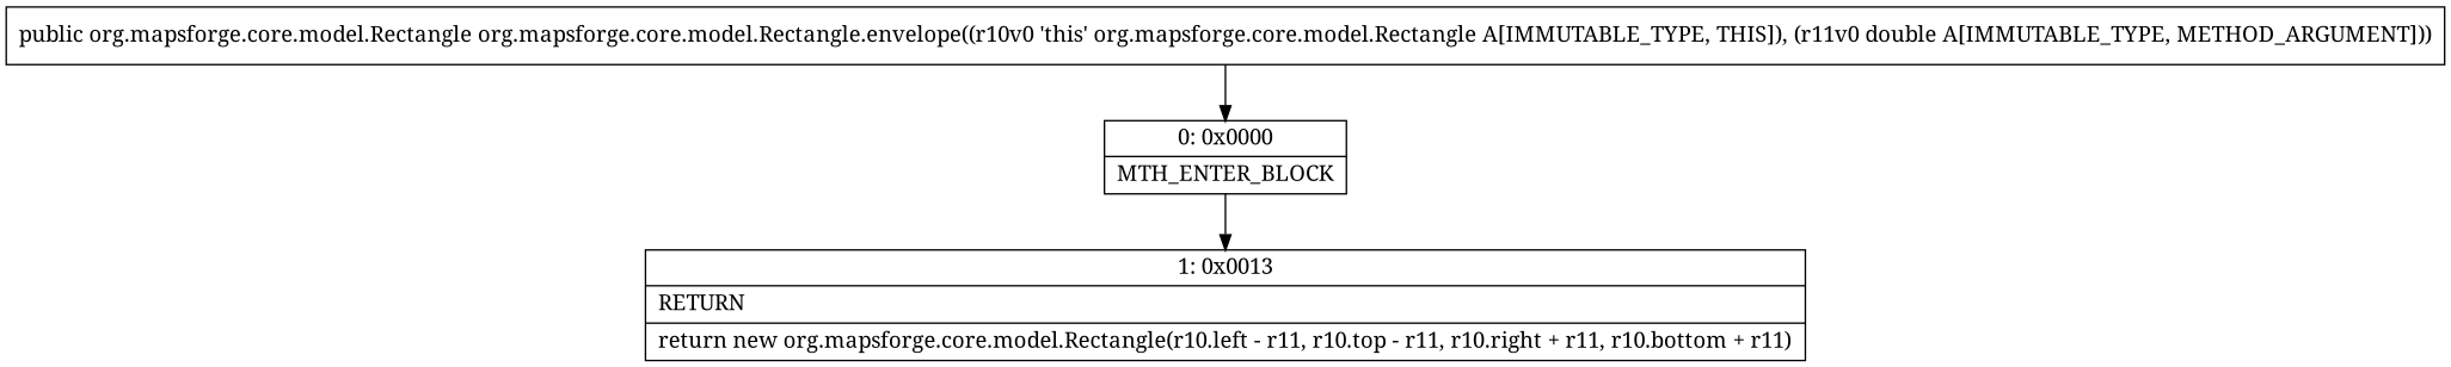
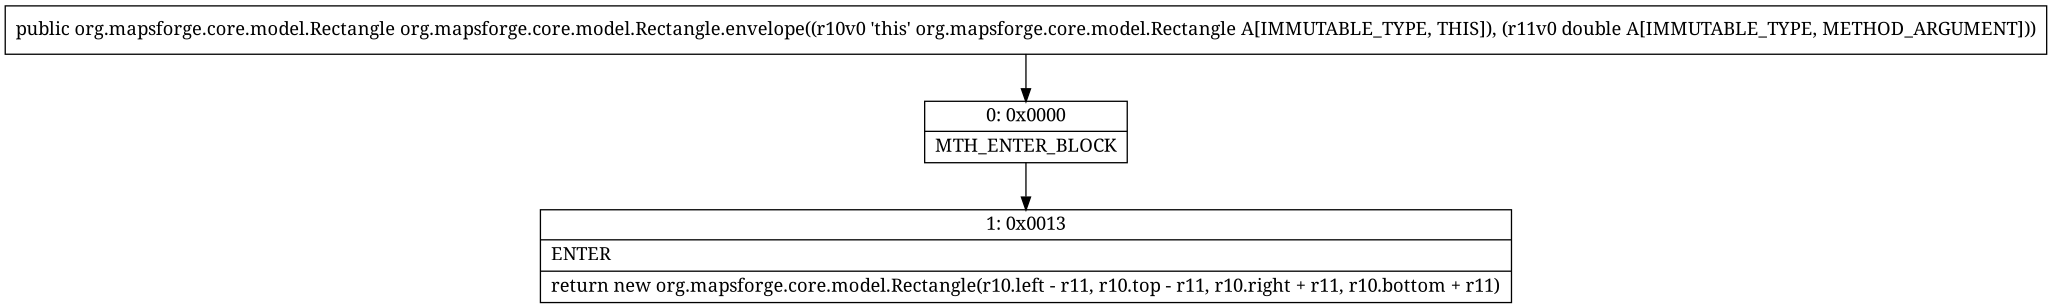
  digraph {
    fontname="Noto Serif"
    node [shape=record fontname="Noto Serif"]
    edge [fontname="Noto Serif"]
    n1 [label="{0\:\ 0x0000|MTH_ENTER_BLOCK\l}"]
-   n2 [label="{1\:\ 0x0013|RETURN\l|return new org.mapsforge.core.model.Rectangle(r10.left \- r11, r10.top \- r11, r10.right + r11, r10.bottom + r11)\l}"]
+   n2 [label="{1\:\ 0x0013|ENTER\l|return new org.mapsforge.core.model.Rectangle(r10.left \- r11, r10.top \- r11, r10.right + r11, r10.bottom + r11)\l}"]
    n3 [label="{public org.mapsforge.core.model.Rectangle org.mapsforge.core.model.Rectangle.envelope((r10v0 'this' org.mapsforge.core.model.Rectangle A[IMMUTABLE_TYPE, THIS]), (r11v0 double A[IMMUTABLE_TYPE, METHOD_ARGUMENT])) }"]
    n1 -> n2
    n3 -> n1
  }
